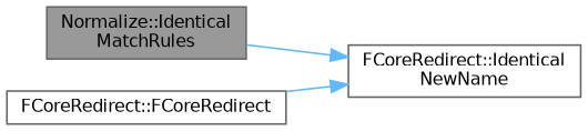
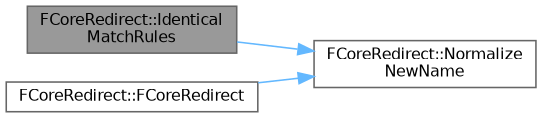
  digraph {
    rankdir=LR
    node [color=grey40 fillcolor=white fontname=Helvetica fontsize=10 shape=box style=filled]
    edge [color=steelblue1 fontname=Helvetica fontsize=10 labelfontname=Helvetica labelfontsize=10 style=solid]
-   n1 [color=gray40 fillcolor=grey60 fontcolor=black height=0.2 label="Normalize::Identical\lMatchRules" width=0.4]
-   n2 [height=0.2 label="FCoreRedirect::Identical\lNewName" width=0.4]
+   n1 [color=gray40 fillcolor=grey60 fontcolor=black height=0.2 label="FCoreRedirect::Identical\lMatchRules" width=0.4]
+   n2 [height=0.2 label="FCoreRedirect::Normalize\lNewName" width=0.4]
    n3 [height=0.2 label="FCoreRedirect::FCoreRedirect" width=0.4]
    n1 -> n2
    n3 -> n2
  }
